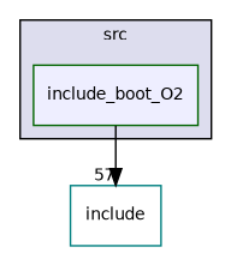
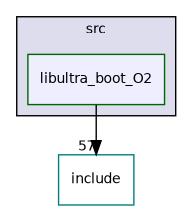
  digraph {
    compound=true
    node [fontname=Helvetica fontsize=10 shape=box style=filled]
-   n1 [fillcolor="#eeeeff" label=include_boot_O2 pencolor=black color=darkgreen]
+   n1 [fillcolor="#eeeeff" label=libultra_boot_O2 pencolor=black color=darkgreen]
    n2 [color=teal fillcolor=white label=include]
    subgraph cluster_1 {
      bgcolor="#ddddee"
      fontname=Helvetica
      fontsize=10
      label=src
      pencolor=black
      n1
    }
    n1 -> n2 [headlabel=57 labeldistance=1.5 labelfontname=Helvetica labelfontsize=10]
  }
